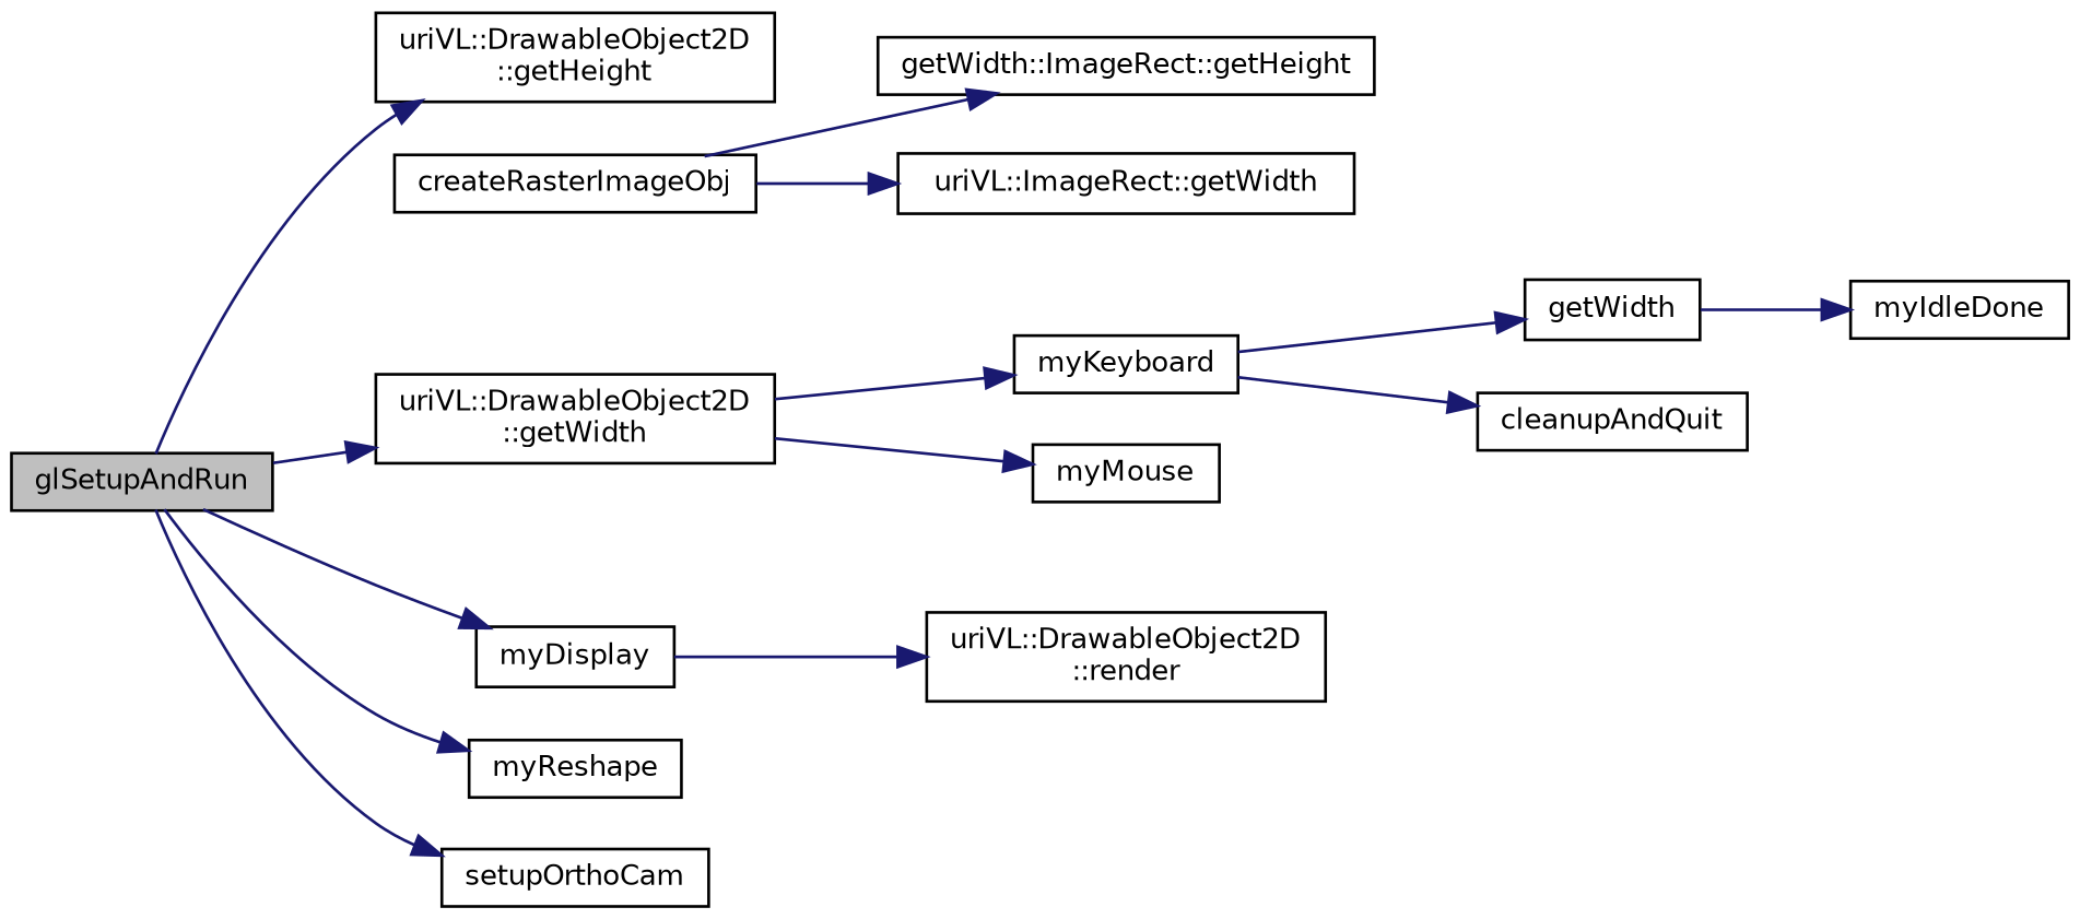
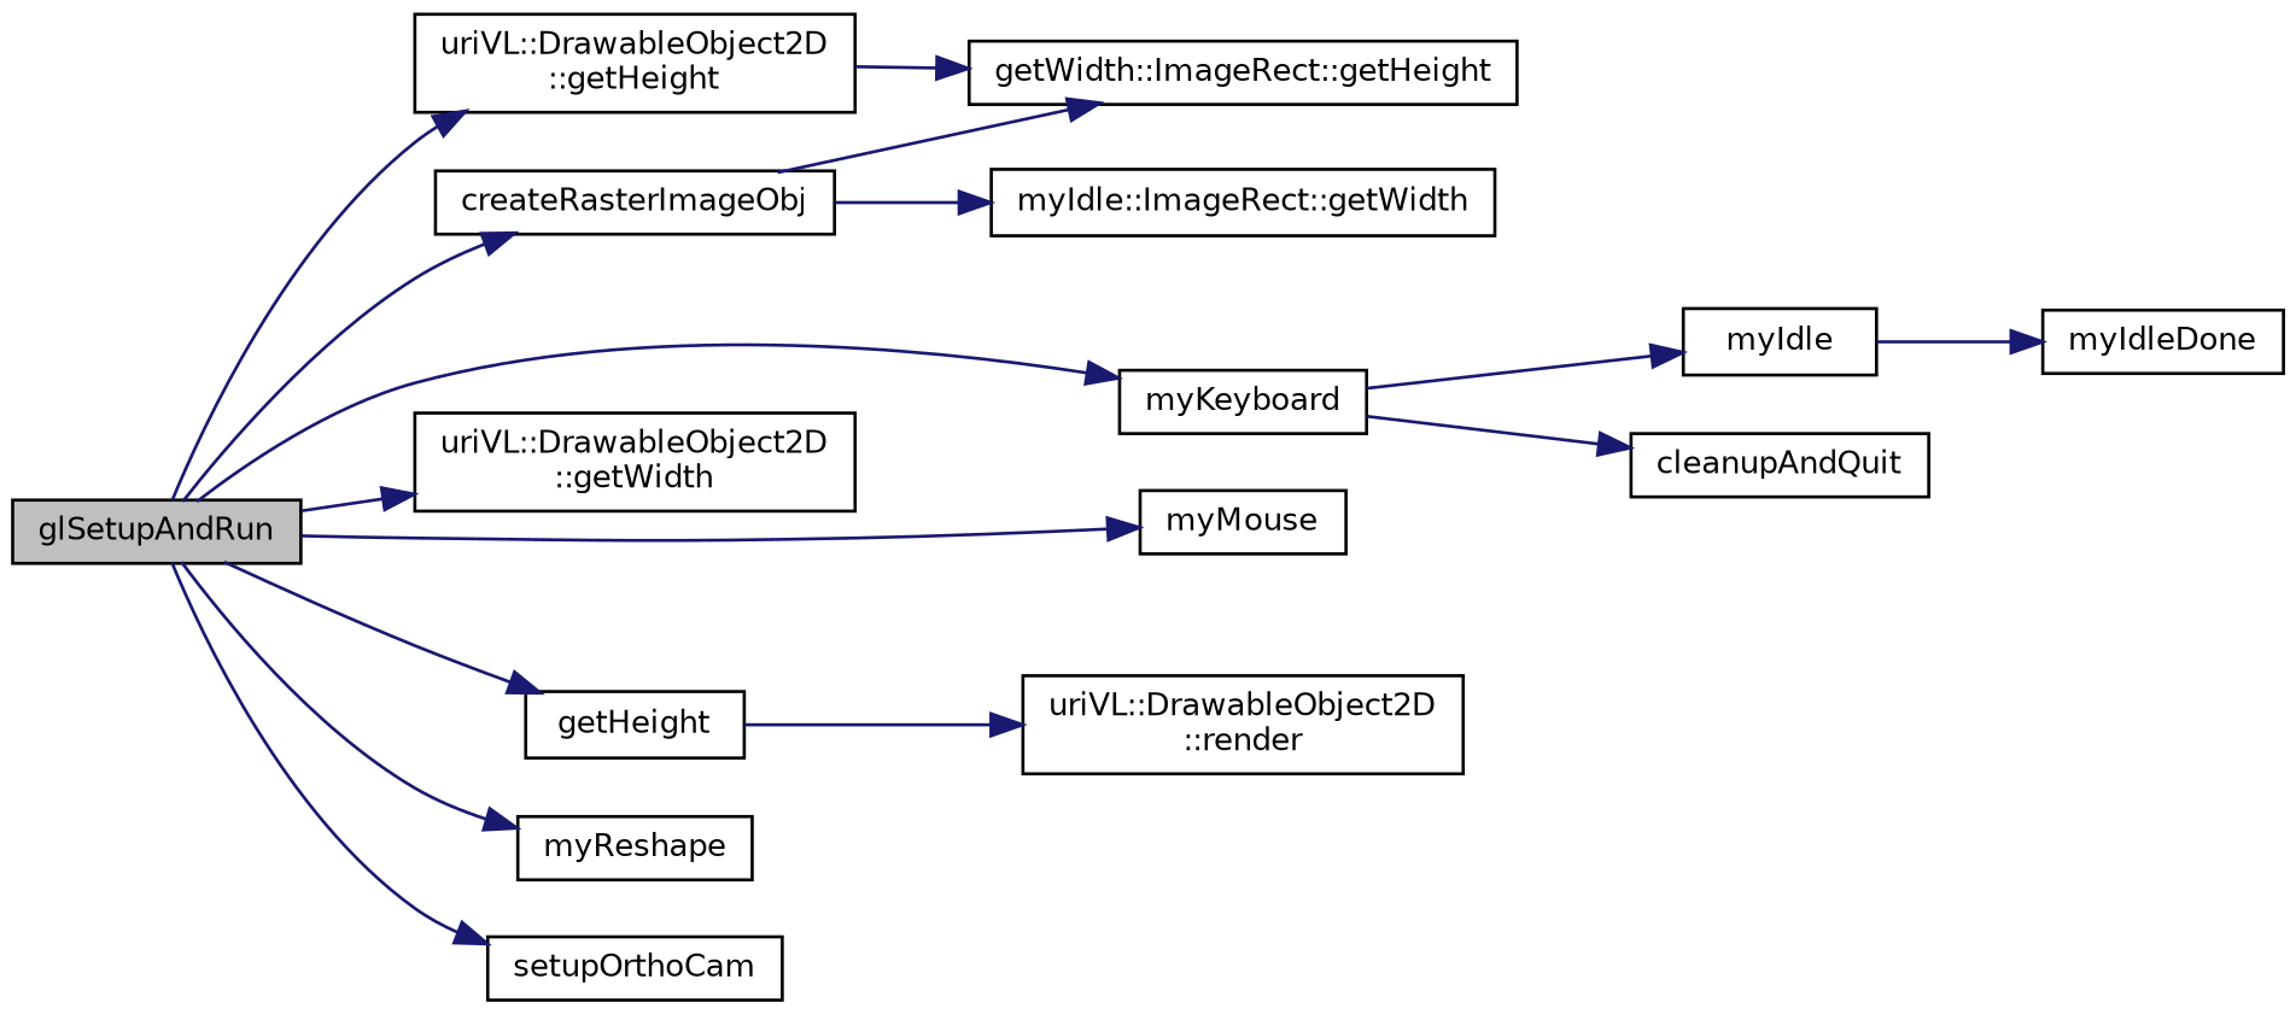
  digraph {
    rankdir=LR
    node [color=black fillcolor=white fontname=Helvetica fontsize=10 shape=record style=filled]
    edge [color=midnightblue fontname=Helvetica fontsize=10 labelfontname=Helvetica labelfontsize=10 style=solid]
    n1 [fillcolor=grey75 fontcolor=black height=0.2 label=glSetupAndRun width=0.4]
    n2 [height=0.2 label=createRasterImageObj width=0.4]
    n3 [height=0.2 label="uriVL::DrawableObject2D\l::getHeight" width=0.4]
    n4 [height=0.2 label="uriVL::DrawableObject2D\l::getWidth" width=0.4]
-   n5 [height=0.2 label=myDisplay width=0.4]
+   n5 [height=0.2 label=getHeight width=0.4]
    n6 [height=0.2 label=myKeyboard width=0.4]
    n7 [height=0.2 label=myMouse width=0.4]
    n8 [height=0.2 label=myReshape width=0.4]
    n9 [height=0.2 label=setupOrthoCam width=0.4]
    n10 [height=0.2 label="getWidth::ImageRect::getHeight" width=0.4]
-   n11 [height=0.2 label="uriVL::ImageRect::getWidth" width=0.4]
+   n11 [height=0.2 label="myIdle::ImageRect::getWidth" width=0.4]
    n12 [height=0.2 label="uriVL::DrawableObject2D\l::render" width=0.4]
-   n13 [height=0.2 label=getWidth width=0.4]
+   n13 [height=0.2 label=myIdle width=0.4]
    n14 [height=0.2 label=myIdleDone width=0.4]
    n15 [height=0.2 label=cleanupAndQuit width=0.4]
+   n1 -> n2
    n1 -> n3
    n1 -> n4
    n1 -> n5
-   n4 -> n6
-   n4 -> n7
+   n1 -> n6
+   n1 -> n7
    n1 -> n8
    n1 -> n9
    n2 -> n10
    n2 -> n11
+   n3 -> n10
    n5 -> n12
    n6 -> n13
    n6 -> n15
    n13 -> n14
  }
